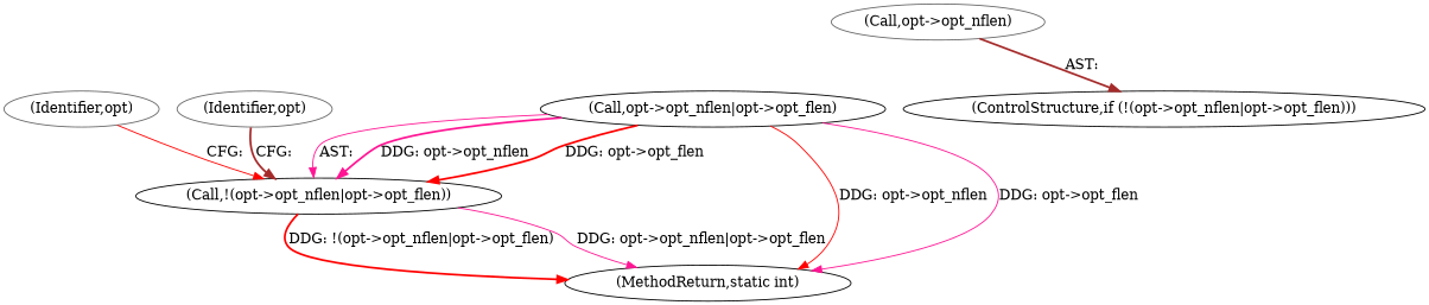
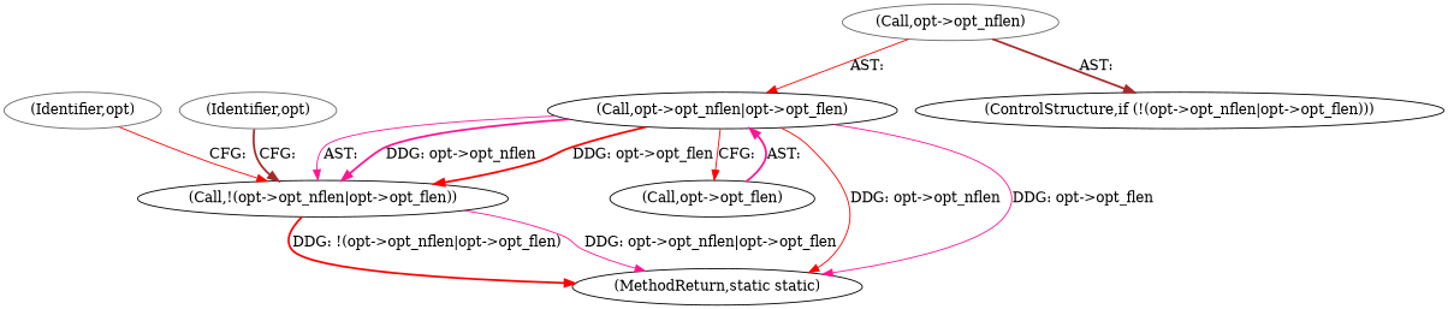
  digraph {
    node [color=black]
    edge [color=red style=solid]
    n1 [label="(Call,opt->opt_nflen|opt->opt_flen)"]
    n2 [label="(Call,!(opt->opt_nflen|opt->opt_flen))"]
-   n4 [label="(MethodReturn,static int)"]
+   n3 [label="(Call,opt->opt_flen)"]
+   n4 [label="(MethodReturn,static static)"]
    n5 [label="(ControlStructure,if (!(opt->opt_nflen|opt->opt_flen)))"]
    n6 [color=gray40 label="(Call,opt->opt_nflen)"]
    n7 [color=gray40 label="(Identifier,opt)"]
    n8 [color=gray40 label="(Identifier,opt)"]
    n1 -> n2 [color=deeppink label="AST: "]
    n1 -> n2 [color=deeppink label="DDG: opt->opt_nflen" style=bold]
    n1 -> n2 [label="DDG: opt->opt_flen" style=bold]
+   n1 -> n3 [label="CFG: "]
    n1 -> n4 [label="DDG: opt->opt_nflen"]
    n1 -> n4 [color=deeppink label="DDG: opt->opt_flen"]
    n2 -> n4 [label="DDG: !(opt->opt_nflen|opt->opt_flen)" style=bold]
    n2 -> n4 [color=deeppink label="DDG: opt->opt_nflen|opt->opt_flen"]
+   n3 -> n1 [color=deeppink label="AST: " style=bold]
+   n6 -> n1 [label="AST: "]
    n6 -> n5 [color=brown label="AST: " style=bold]
    n7 -> n2 [label="CFG: "]
    n8 -> n2 [color=brown label="CFG: " style=bold]
  }
